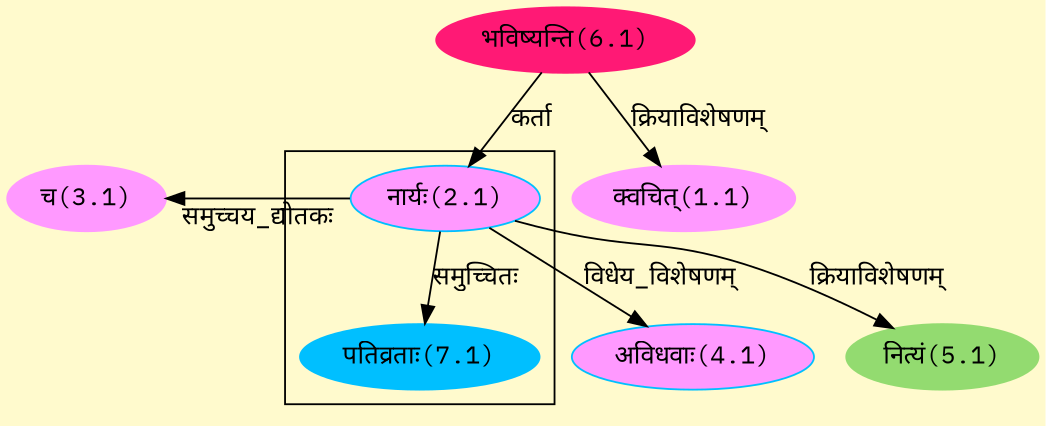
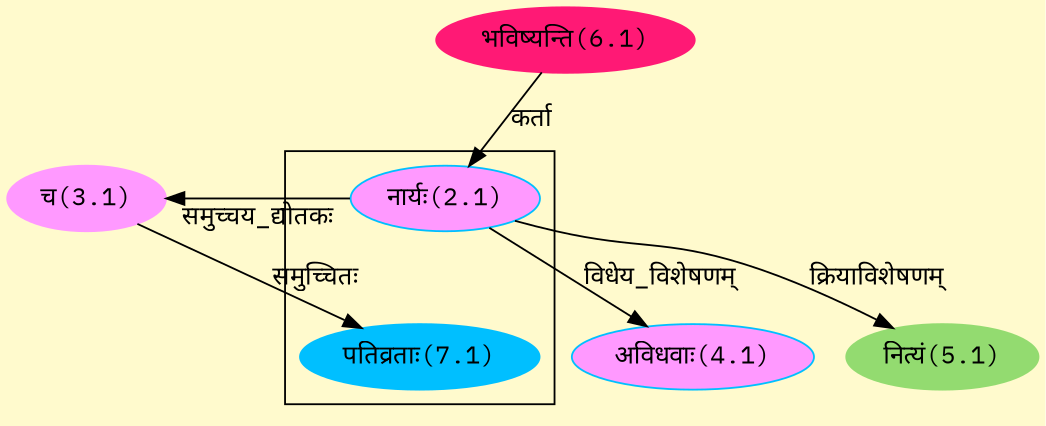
  digraph {
    bgcolor=lemonchiffon1
    compound=true
    fontname="IBM Plex Mono"
    rankdir=BT
    node [color="#00BFFF" fontname="IBM Plex Mono" style=filled]
    edge [dir=back fontname="IBM Plex Mono"]
    n1 [label="पतिव्रताः(7.1)"]
    n2 [fillcolor="#FF99FF" label="नार्यः(2.1)"]
    n3 [color="#FF1975" label="भविष्यन्ति(6.1)"]
-   n4 [color="#FF99FF" label="क्वचित्(1.1)"]
    n5 [color="#FF99FF" label="च(3.1)"]
    n6 [fillcolor="#FF99FF" label="अविधवाः(4.1)"]
    n7 [color="#93DB70" label="नित्यं(5.1)"]
    subgraph cluster_1 {
      n1
      n2
    }
-   n1 -> n2 [label="समुच्चितः"]
+   n1 -> n5 [label="समुच्चितः"]
    n2 -> n3 [label="कर्ता"]
-   n4 -> n3 [label="क्रियाविशेषणम्"]
    n5 -> n2 [label="समुच्चय_द्योतकः"]
    n6 -> n2 [label="विधेय_विशेषणम्"]
    n7 -> n2 [label="क्रियाविशेषणम्"]
  }
